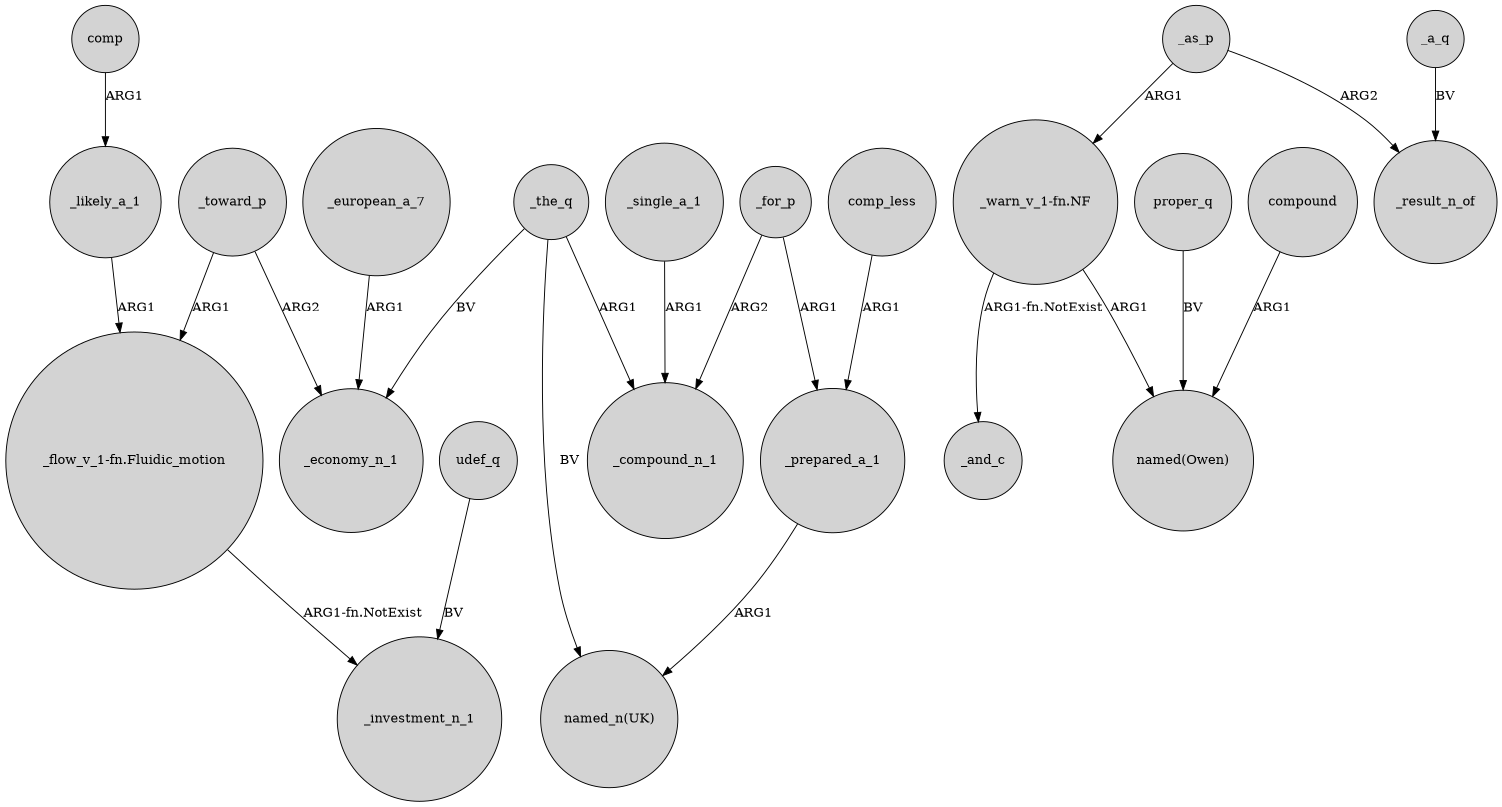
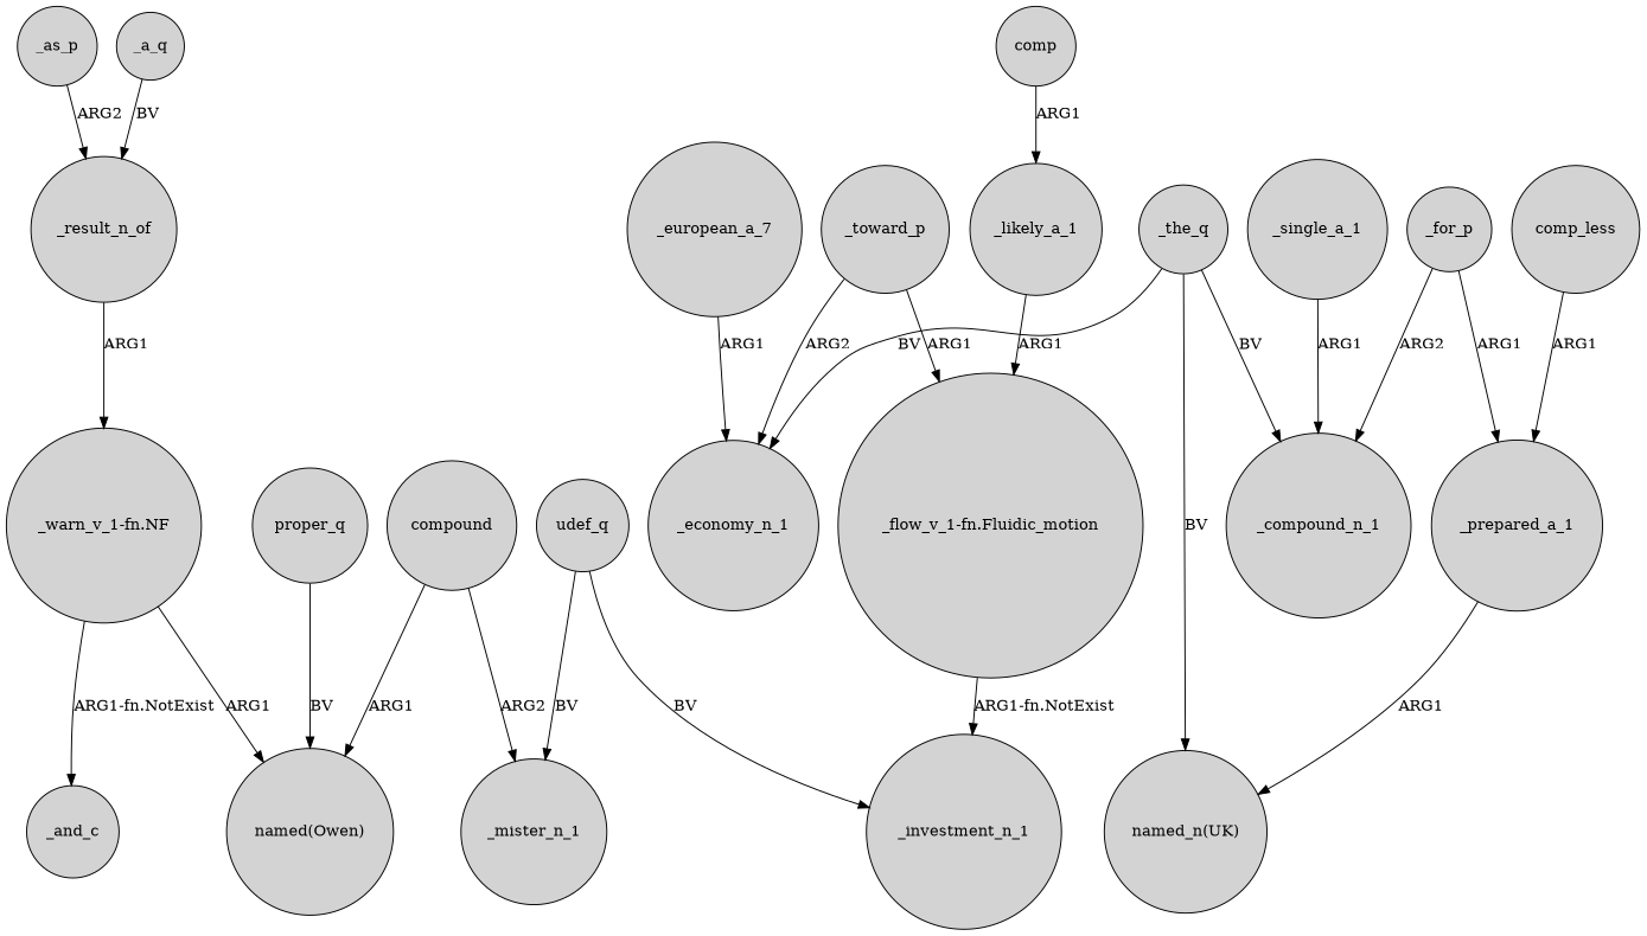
  digraph {
    node [shape=circle style=filled]
    _toward_p
    "_flow_v_1-fn.Fluidic_motion"
    _economy_n_1
    _investment_n_1
    _for_p
    _prepared_a_1
    n7 [label=_compound_n_1]
    "named_n(UK)"
    compound
+   _mister_n_1
    "named(Owen)"
    _as_p
    "_warn_v_1-fn.NF"
    _result_n_of
    _and_c
    udef_q
    _the_q
    _a_q
    _likely_a_1
    _single_a_1
    comp_less
    n22 [label=_european_a_7]
    proper_q
    comp
    _toward_p -> "_flow_v_1-fn.Fluidic_motion" [label=ARG1]
    _toward_p -> _economy_n_1 [label=ARG2]
    "_flow_v_1-fn.Fluidic_motion" -> _investment_n_1 [label="ARG1-fn.NotExist"]
    _for_p -> _prepared_a_1 [label=ARG1]
    _for_p -> n7 [label=ARG2]
    _prepared_a_1 -> "named_n(UK)" [label=ARG1]
+   compound -> _mister_n_1 [label=ARG2]
    compound -> "named(Owen)" [label=ARG1]
-   _as_p -> "_warn_v_1-fn.NF" [label=ARG1]
+   _result_n_of -> "_warn_v_1-fn.NF" [label=ARG1]
    _as_p -> _result_n_of [label=ARG2]
    "_warn_v_1-fn.NF" -> "named(Owen)" [label=ARG1]
    "_warn_v_1-fn.NF" -> _and_c [label="ARG1-fn.NotExist"]
    udef_q -> _investment_n_1 [label=BV]
+   udef_q -> _mister_n_1 [label=BV]
    _the_q -> _economy_n_1 [label=BV]
-   _the_q -> n7 [label=ARG1]
+   _the_q -> n7 [label=BV]
    _the_q -> "named_n(UK)" [label=BV]
    _a_q -> _result_n_of [label=BV]
    _likely_a_1 -> "_flow_v_1-fn.Fluidic_motion" [label=ARG1]
    _single_a_1 -> n7 [label=ARG1]
    comp_less -> _prepared_a_1 [label=ARG1]
    n22 -> _economy_n_1 [label=ARG1]
    proper_q -> "named(Owen)" [label=BV]
    comp -> _likely_a_1 [label=ARG1]
  }
